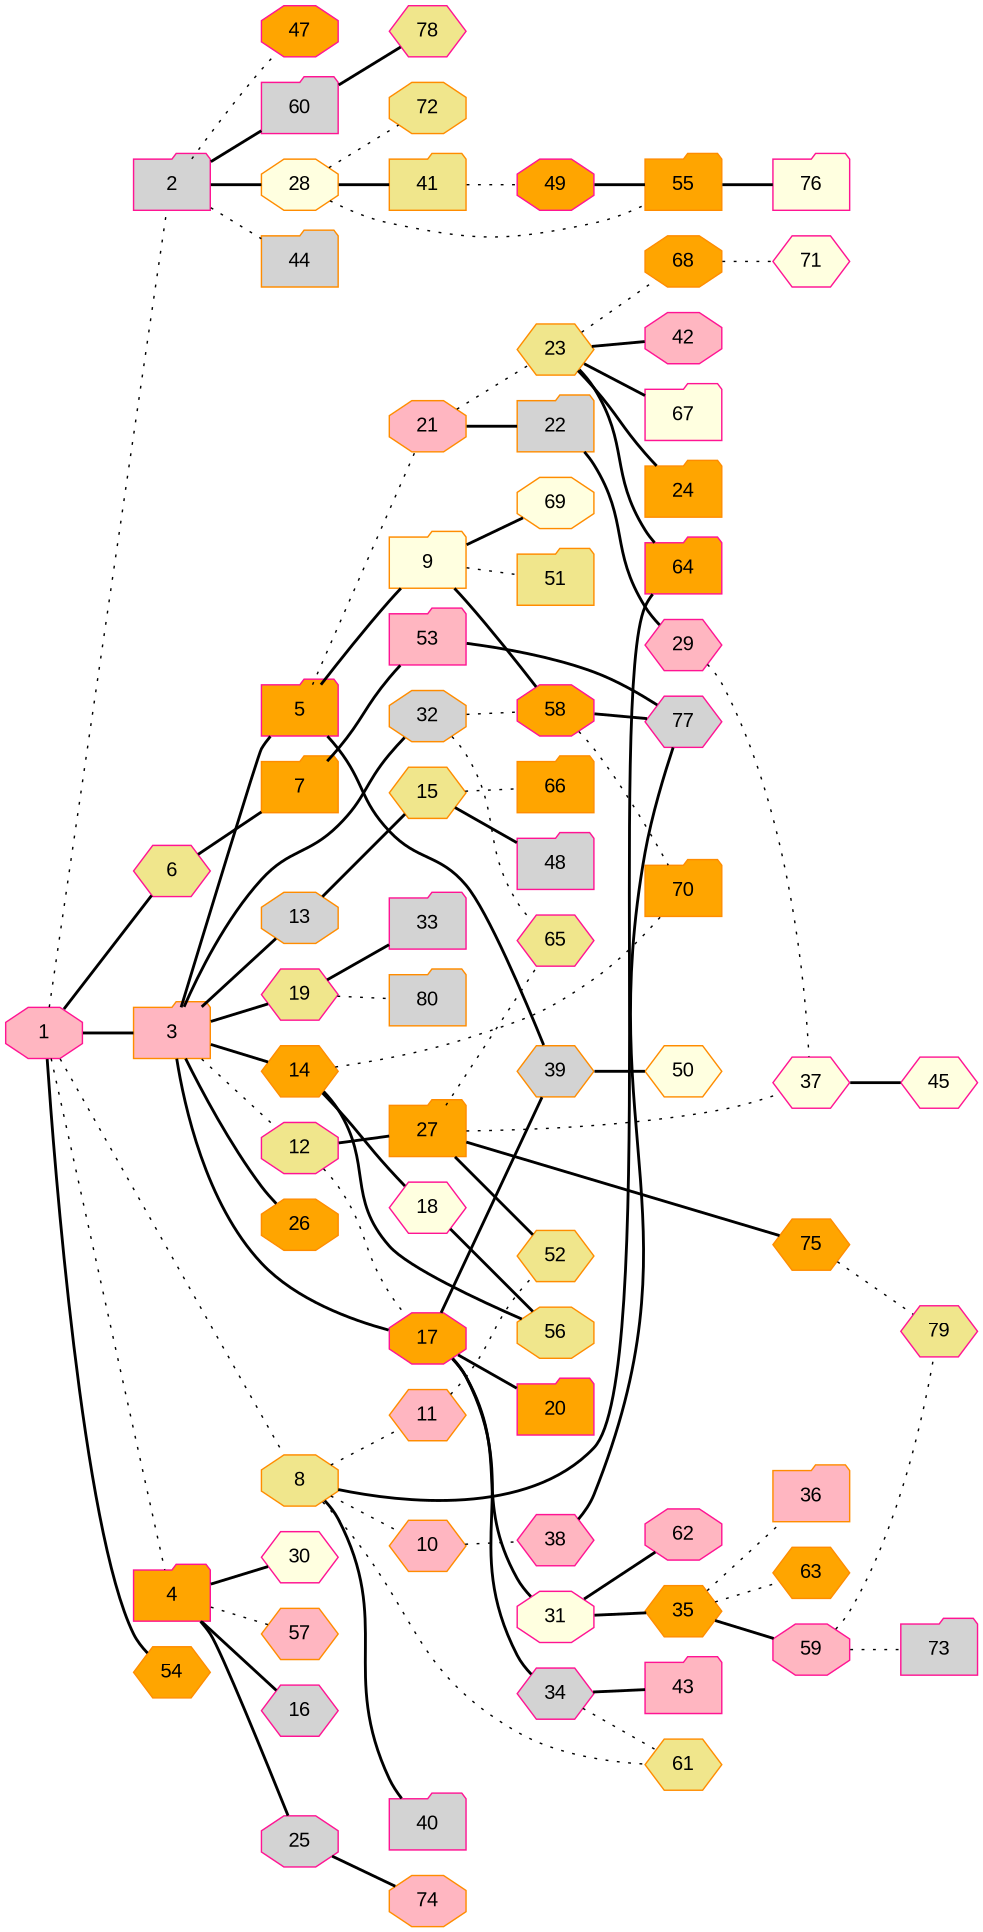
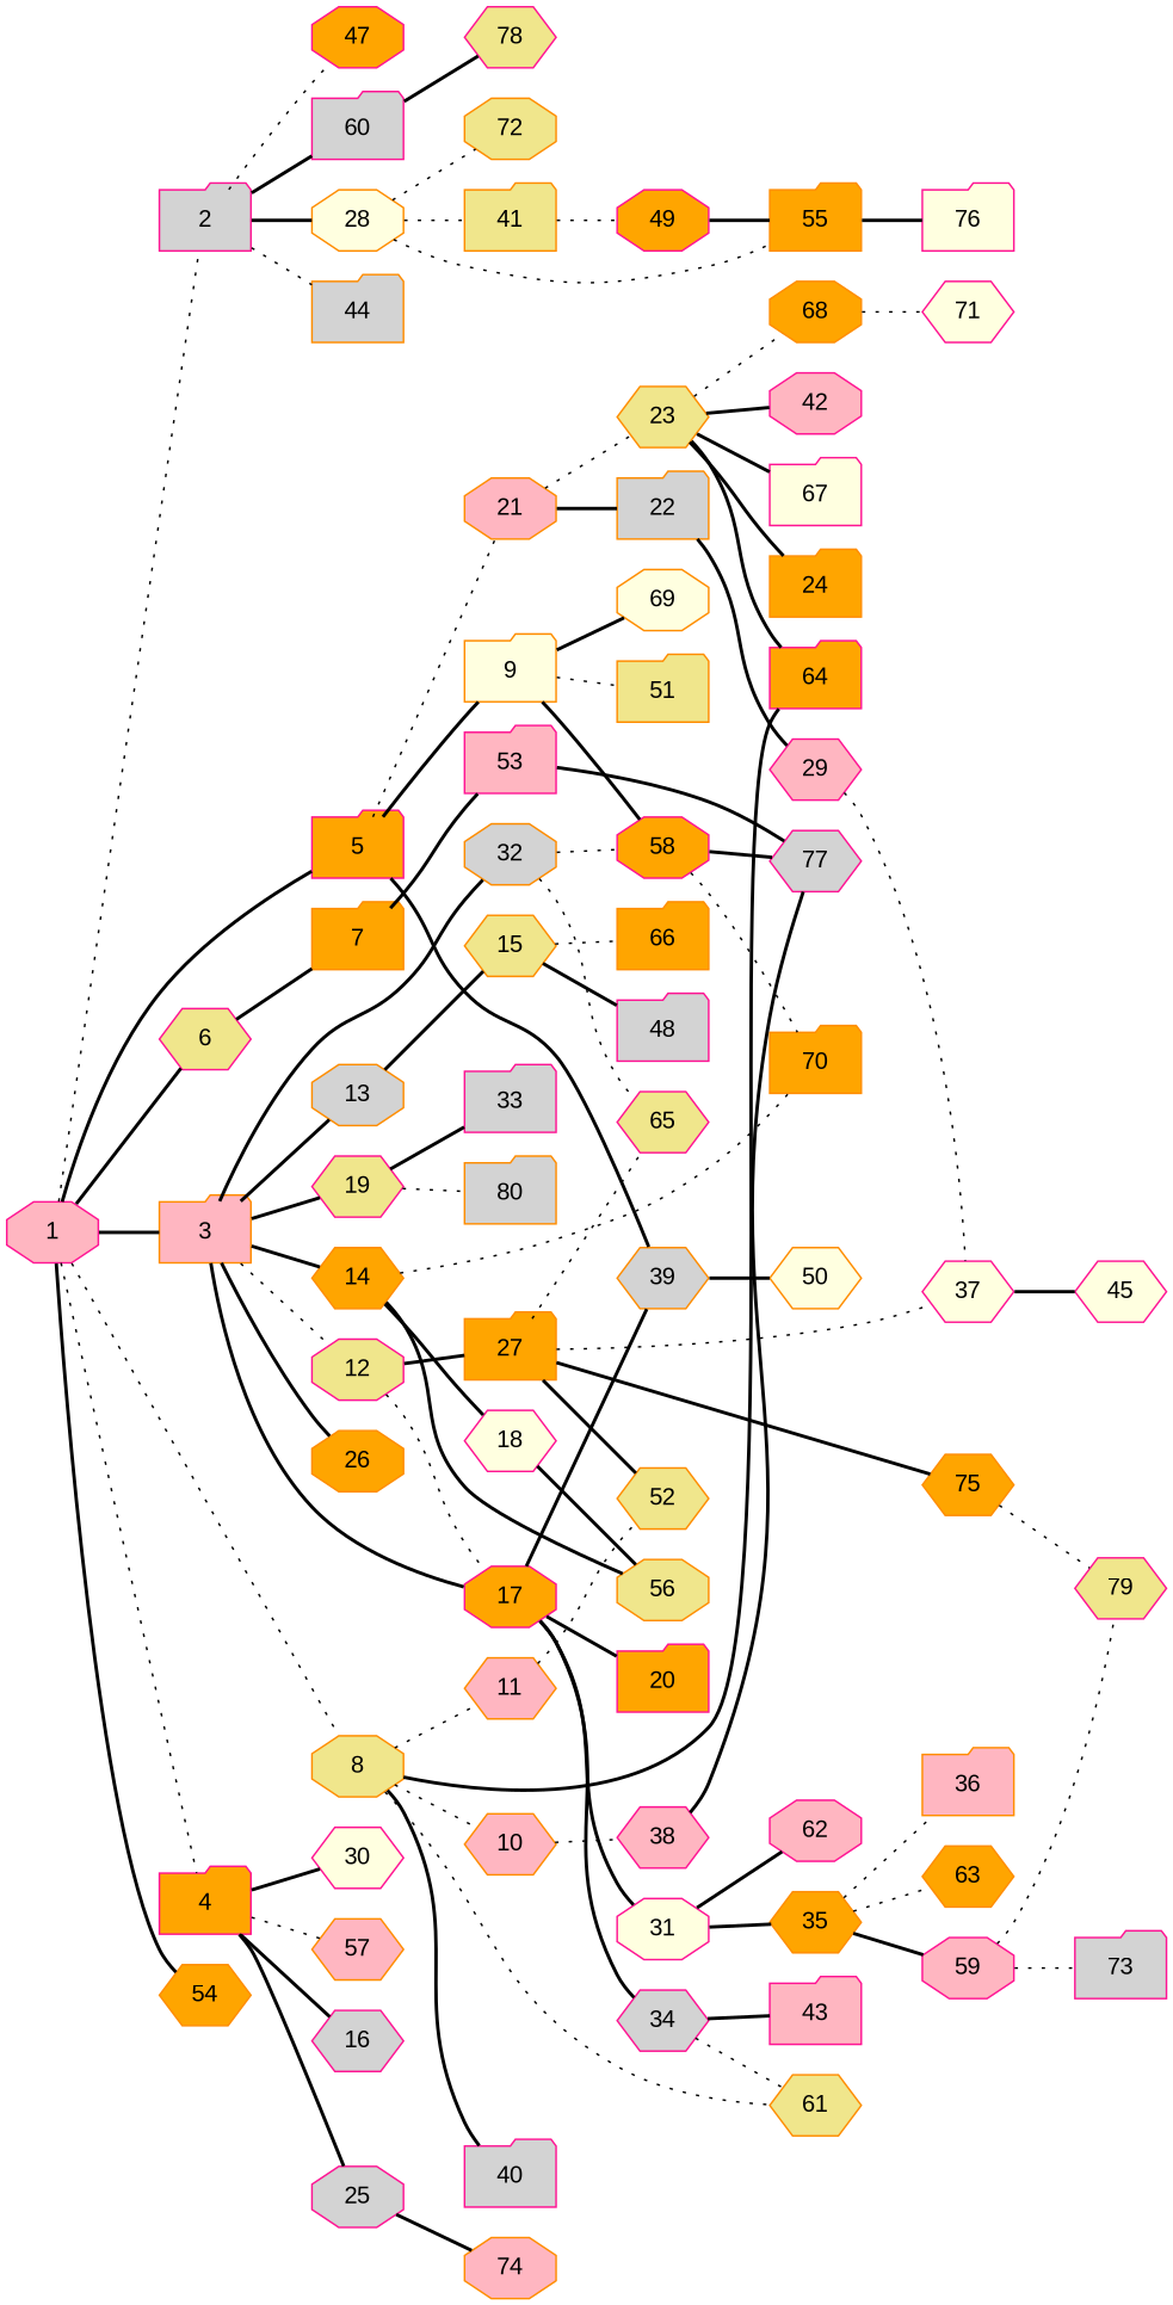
  graph {
    fontname="Liberation Sans"
    rankdir=LR
    node [color=deeppink fillcolor=orange fontname="Liberation Sans" shape=hexagon style=filled]
    edge [fontname="Liberation Sans" style=bold]
    1 [fillcolor=lightpink shape=octagon]
    2 [fillcolor=lightgrey shape=folder]
    3 [color=darkorange fillcolor=lightpink shape=folder]
    4 [shape=folder]
    6 [fillcolor=khaki]
    8 [color=darkorange fillcolor=khaki shape=octagon]
    54 [color=darkorange]
    28 [color=darkorange fillcolor=lightyellow shape=octagon]
    44 [color=darkorange fillcolor=lightgrey shape=folder]
    47 [shape=octagon]
    60 [fillcolor=lightgrey shape=folder]
    5 [shape=folder]
    12 [fillcolor=khaki shape=octagon]
    13 [color=darkorange fillcolor=lightgrey shape=octagon]
    14 [color=darkorange]
    17 [shape=octagon]
    19 [fillcolor=khaki]
    26 [color=darkorange shape=octagon]
    32 [color=darkorange fillcolor=lightgrey shape=octagon]
    16 [fillcolor=lightgrey]
    25 [fillcolor=lightgrey shape=octagon]
    30 [fillcolor=lightyellow]
    57 [color=darkorange fillcolor=lightpink]
    7 [color=darkorange shape=folder]
    10 [color=darkorange fillcolor=lightpink]
    11 [color=darkorange fillcolor=lightpink]
    40 [fillcolor=lightgrey shape=folder]
    61 [color=darkorange fillcolor=khaki]
    64 [shape=folder]
    41 [color=darkorange fillcolor=khaki shape=folder]
    55 [color=darkorange shape=folder]
    72 [color=darkorange fillcolor=khaki shape=octagon]
    78 [fillcolor=khaki]
    9 [color=darkorange fillcolor=lightyellow shape=folder]
    21 [color=darkorange fillcolor=lightpink shape=octagon]
    39 [color=darkorange fillcolor=lightgrey]
    27 [color=darkorange shape=folder]
    15 [color=darkorange fillcolor=khaki]
    18 [fillcolor=lightyellow]
    56 [color=darkorange fillcolor=khaki shape=octagon]
    70 [color=darkorange shape=folder]
    20 [shape=folder]
    31 [fillcolor=lightyellow shape=octagon]
    34 [fillcolor=lightgrey]
    33 [fillcolor=lightgrey shape=folder]
    80 [color=darkorange fillcolor=lightgrey shape=folder]
    58 [shape=octagon]
    65 [fillcolor=khaki]
    74 [color=darkorange fillcolor=lightpink shape=octagon]
    53 [fillcolor=lightpink shape=folder]
    38 [fillcolor=lightpink]
    52 [color=darkorange fillcolor=khaki]
    49 [shape=octagon]
    76 [fillcolor=lightyellow shape=folder]
    51 [color=darkorange fillcolor=khaki shape=folder]
    69 [color=darkorange fillcolor=lightyellow shape=octagon]
    22 [color=darkorange fillcolor=lightgrey shape=folder]
    23 [color=darkorange fillcolor=khaki]
    50 [color=darkorange fillcolor=lightyellow]
    37 [fillcolor=lightyellow]
    75 [color=darkorange]
    48 [fillcolor=lightgrey shape=folder]
    66 [color=darkorange shape=folder]
    35 [color=darkorange]
    62 [fillcolor=lightpink shape=octagon]
    43 [fillcolor=lightpink shape=folder]
    77 [fillcolor=lightgrey]
    29 [fillcolor=lightpink]
    24 [color=darkorange shape=folder]
    42 [fillcolor=lightpink shape=octagon]
    67 [fillcolor=lightyellow shape=folder]
    68 [color=darkorange shape=octagon]
    45 [fillcolor=lightyellow]
    79 [fillcolor=khaki]
    36 [color=darkorange fillcolor=lightpink shape=folder]
    59 [fillcolor=lightpink shape=octagon]
    63 [color=darkorange]
    71 [fillcolor=lightyellow]
    73 [fillcolor=lightgrey shape=folder]
    1 -- 2 [style=dotted]
    1 -- 3
    1 -- 4 [style=dotted]
    1 -- 6
    1 -- 8 [style=dotted]
    1 -- 54
    2 -- 28
    2 -- 44 [style=dotted]
    2 -- 47 [style=dotted]
    2 -- 60
-   3 -- 5
+   1 -- 5
    3 -- 12 [style=dotted]
    3 -- 13
    3 -- 14
    3 -- 17
    3 -- 19
    3 -- 26
    3 -- 32
    4 -- 16
    4 -- 25
    4 -- 30
    4 -- 57 [style=dotted]
    6 -- 7
    8 -- 10 [style=dotted]
    8 -- 11 [style=dotted]
    8 -- 40
    8 -- 61 [style=dotted]
    8 -- 64
-   28 -- 41
+   28 -- 41 [style=dotted]
    28 -- 55 [style=dotted]
    28 -- 72 [style=dotted]
    60 -- 78
    5 -- 9
    5 -- 21 [style=dotted]
    5 -- 39
    12 -- 17 [style=dotted]
    12 -- 27
    13 -- 15
    14 -- 18
    14 -- 56
    14 -- 70 [style=dotted]
    17 -- 39
    17 -- 20
    17 -- 31
    17 -- 34
    19 -- 33
    19 -- 80 [style=dotted]
    32 -- 58 [style=dotted]
    32 -- 65 [style=dotted]
    25 -- 74
    7 -- 53
    10 -- 38 [style=dotted]
    11 -- 52 [style=dotted]
    41 -- 49 [style=dotted]
    55 -- 76
    9 -- 58
    9 -- 51 [style=dotted]
    9 -- 69
    21 -- 22
    21 -- 23 [style=dotted]
    39 -- 50
    27 -- 65 [style=dotted]
    27 -- 52
    27 -- 37 [style=dotted]
    27 -- 75
    15 -- 48
    15 -- 66 [style=dotted]
    18 -- 56
    31 -- 35
    31 -- 62
    34 -- 61 [style=dotted]
    34 -- 43
    58 -- 70 [style=dotted]
    58 -- 77
    53 -- 77
    38 -- 77
    49 -- 55
    22 -- 29
    23 -- 64
    23 -- 24
    23 -- 42
    23 -- 67
    23 -- 68 [style=dotted]
    37 -- 45
    75 -- 79 [style=dotted]
    35 -- 36 [style=dotted]
    35 -- 59
    35 -- 63 [style=dotted]
    29 -- 37 [style=dotted]
    68 -- 71 [style=dotted]
    59 -- 79 [style=dotted]
    59 -- 73 [style=dotted]
  }
